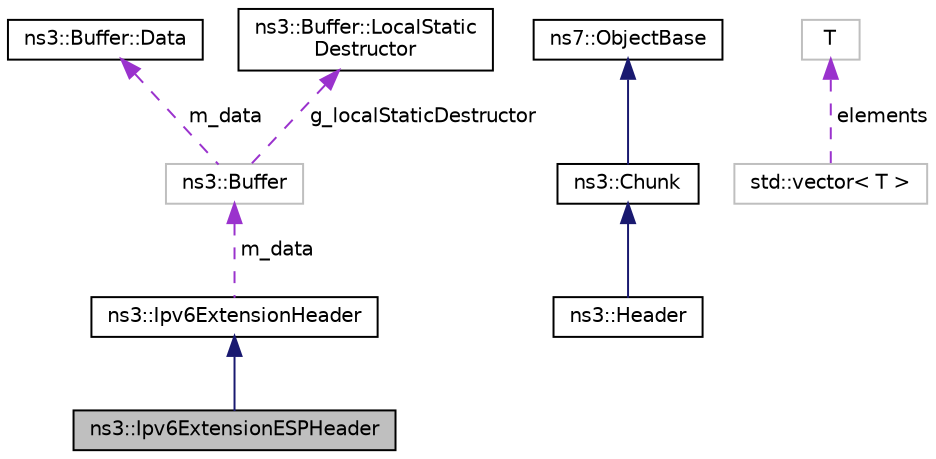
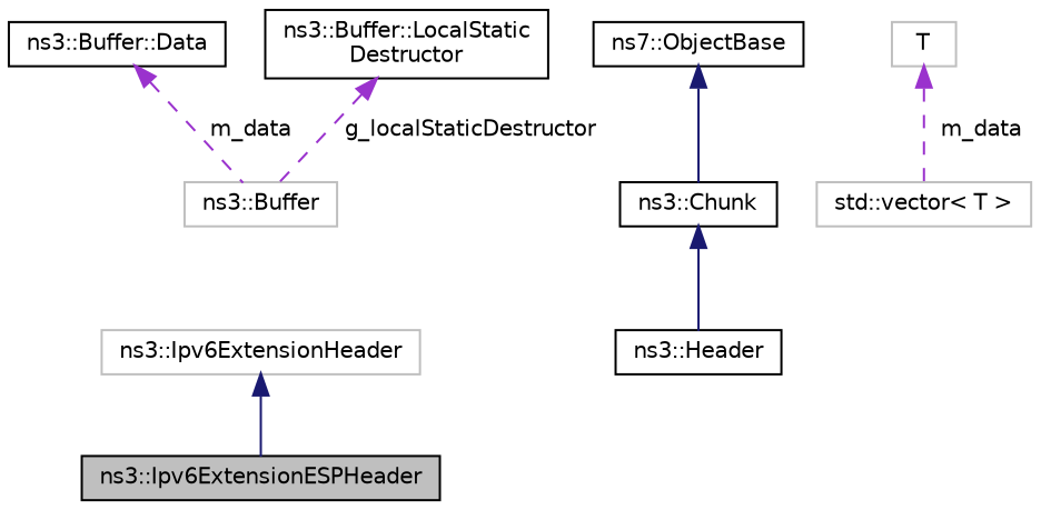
  digraph {
    node [color=black fillcolor=white fontname=Helvetica fontsize=10 shape=record style=filled]
    edge [color=darkorchid3 dir=back fontname=Helvetica fontsize=10 labelfontname=Helvetica labelfontsize=10 style=dashed]
    n1 [fillcolor=grey75 fontcolor=black height=0.2 label="ns3::Ipv6ExtensionESPHeader" width=0.4]
-   n2 [height=0.2 label="ns3::Ipv6ExtensionHeader" width=0.4]
+   n2 [color=grey75 height=0.2 label="ns3::Ipv6ExtensionHeader" width=0.4]
    n3 [height=0.2 label="ns3::Header" width=0.4]
    n4 [height=0.2 label="ns3::Chunk" width=0.4]
    n5 [height=0.2 label="ns7::ObjectBase" width=0.4]
    n6 [color=grey75 height=0.2 label="ns3::Buffer" width=0.4]
    n7 [height=0.2 label="ns3::Buffer::Data" width=0.4]
    n8 [height=0.2 label="ns3::Buffer::LocalStatic\lDestructor" width=0.4]
    n9 [color=grey75 height=0.2 label="std::vector\< T \>" width=0.4]
    n10 [color=grey75 height=0.2 label=T width=0.4]
    n2 -> n1 [color=midnightblue style=solid]
    n4 -> n3 [color=midnightblue style=solid]
    n5 -> n4 [color=midnightblue style=solid]
-   n6 -> n2 [label=" m_data"]
    n7 -> n6 [label=" m_data"]
    n8 -> n6 [label=" g_localStaticDestructor"]
-   n10 -> n9 [label=" elements"]
+   n10 -> n9 [label=" m_data"]
  }
